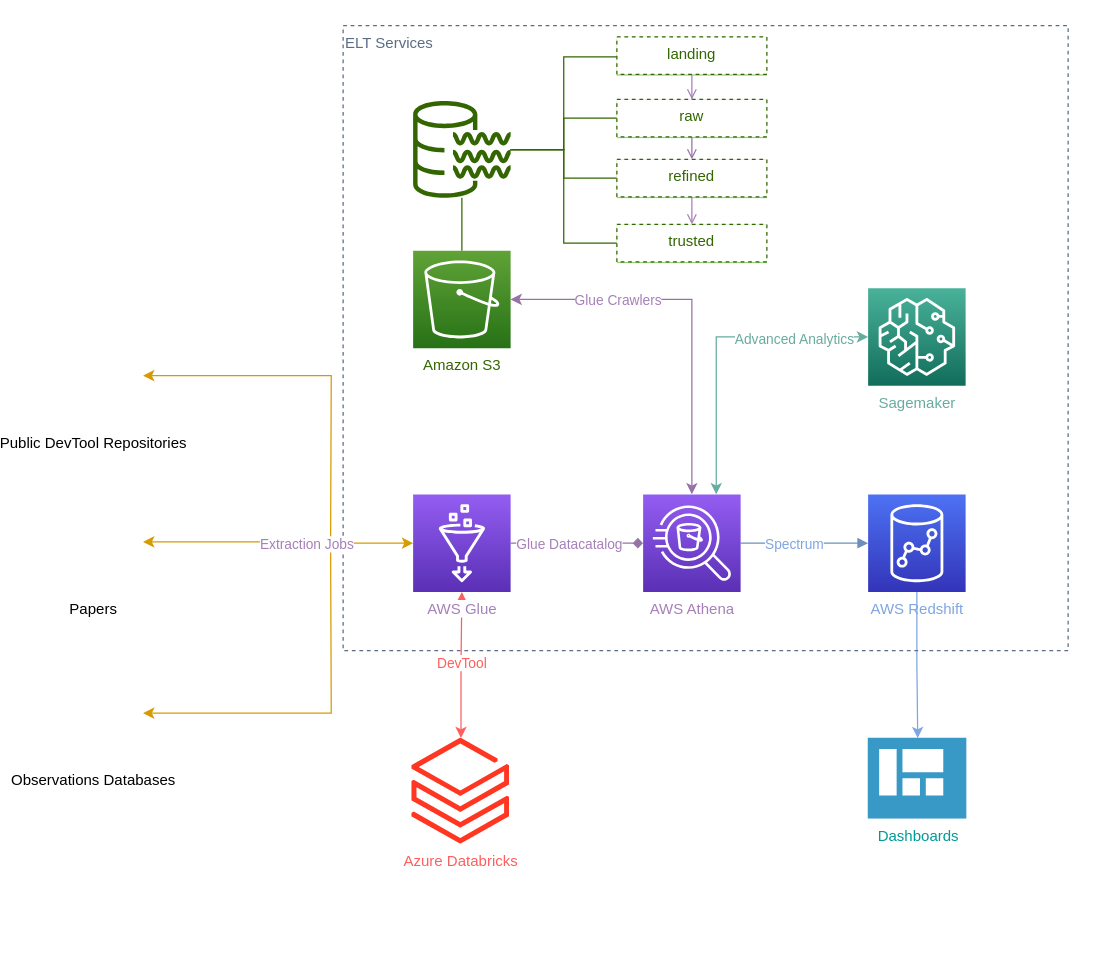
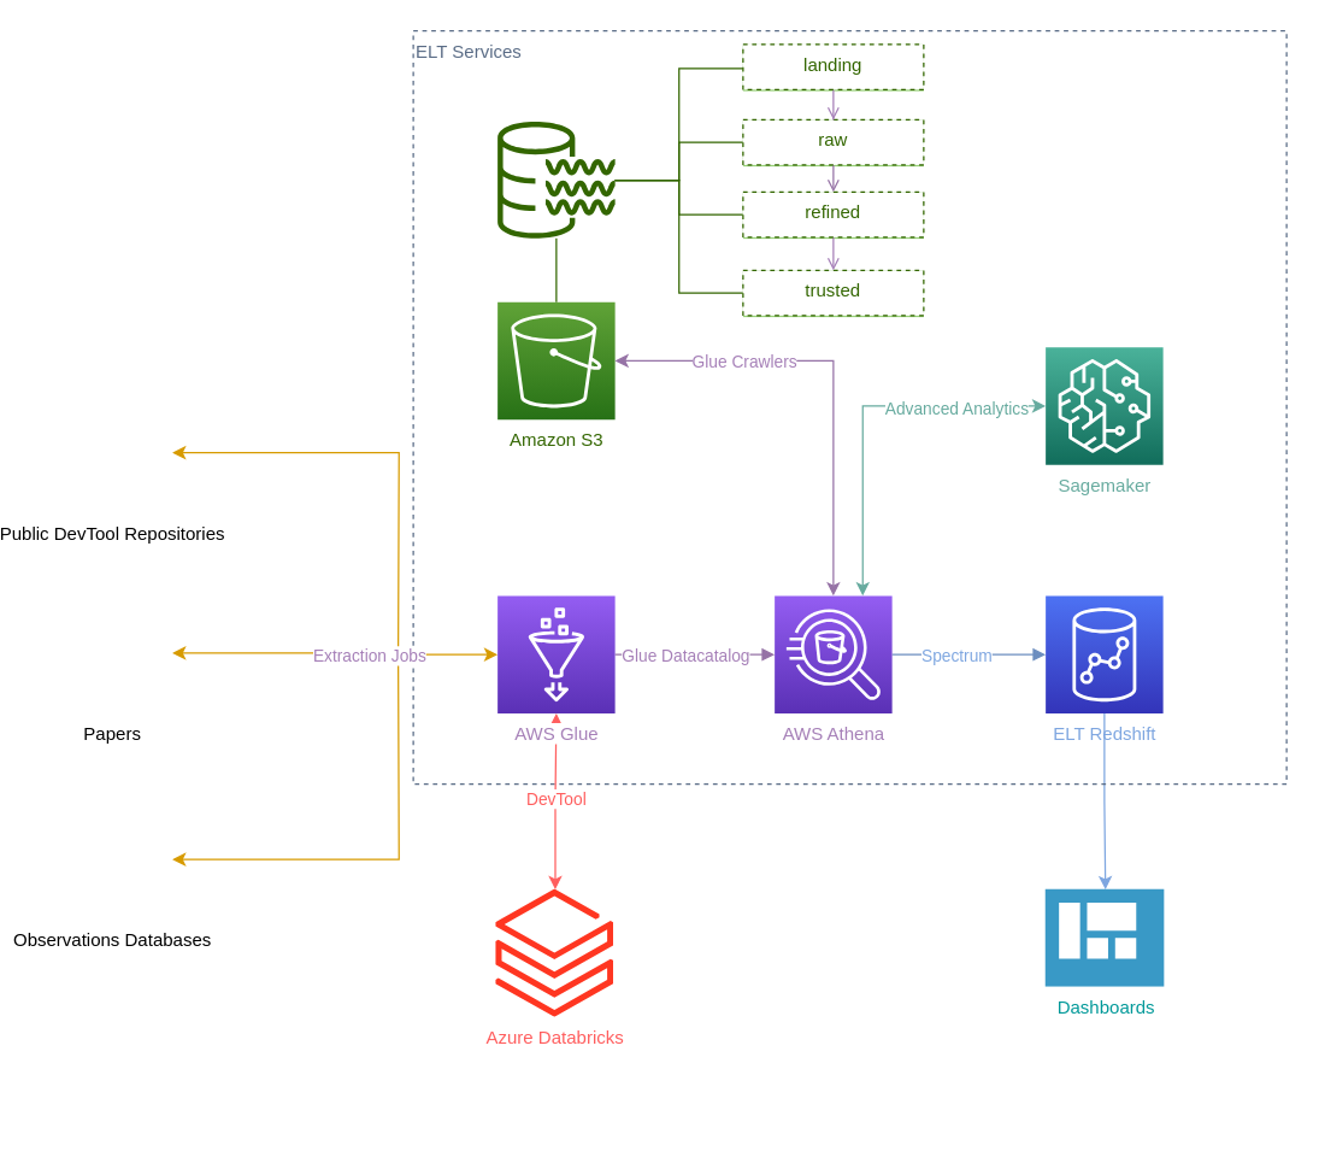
  <mxCell id="0" />
  <mxCell id="1" parent="0" />
  <mxCell id="2" style="edgeStyle=orthogonalEdgeStyle;rounded=0;orthogonalLoop=1;jettySize=auto;html=1;strokeColor=#7EA6E0;fontColor=#67AB9F;startArrow=none;startFill=0;endArrow=classic;endFill=1;" edge="1" parent="1" source="49" target="48"><mxGeometry relative="1" as="geometry" /></mxCell>
  <mxCell id="3" value="ELT Services&#10;" style="fillColor=none;strokeColor=#5A6C86;dashed=1;verticalAlign=top;fontStyle=0;fontColor=#5A6C86;align=left;" vertex="1" parent="1"><mxGeometry x="260" width="580" height="500" as="geometry" y="20" /></mxCell>
- <mxCell id="4" style="edgeStyle=orthogonalEdgeStyle;rounded=0;orthogonalLoop=1;jettySize=auto;html=1;entryX=0;entryY=0.5;entryDx=0;entryDy=0;entryPerimeter=0;strokeColor=#9673a6;startArrow=none;startFill=0;endArrow=diamond;endFill=1;fillColor=#e1d5e7;" edge="1" parent="1" source="47" target="9"><mxGeometry relative="1" as="geometry" /></mxCell>
+ <mxCell id="4" style="edgeStyle=orthogonalEdgeStyle;rounded=0;orthogonalLoop=1;jettySize=auto;html=1;entryX=0;entryY=0.5;entryDx=0;entryDy=0;entryPerimeter=0;strokeColor=#9673a6;startArrow=none;startFill=0;endArrow=block;endFill=1;fillColor=#e1d5e7;" edge="1" parent="1" source="47" target="9"><mxGeometry relative="1" as="geometry" /></mxCell>
  <mxCell id="5" value="Glue Datacatalog" style="edgeLabel;html=1;align=center;verticalAlign=middle;resizable=0;points=[];fontColor=#A680B8;" vertex="1" connectable="0" parent="4"><mxGeometry x="-0.171" y="-3" relative="1" as="geometry"><mxPoint x="2" y="-3" as="offset" /></mxGeometry></mxCell>
  <mxCell id="6" style="edgeStyle=orthogonalEdgeStyle;rounded=0;orthogonalLoop=1;jettySize=auto;html=1;exitX=0.5;exitY=1;exitDx=0;exitDy=0;strokeColor=#CCCCCC;startArrow=classic;startFill=1;" edge="1" parent="1"><mxGeometry relative="1" as="geometry"><mxPoint x="570" y="750" as="sourcePoint" /><mxPoint x="570" y="750" as="targetPoint" /></mxGeometry></mxCell>
  <mxCell id="7" style="edgeStyle=orthogonalEdgeStyle;rounded=0;orthogonalLoop=1;jettySize=auto;html=1;entryX=0;entryY=0.5;entryDx=0;entryDy=0;entryPerimeter=0;strokeColor=#6c8ebf;startArrow=none;startFill=0;endArrow=block;endFill=1;fillColor=#dae8fc;" edge="1" parent="1" source="9" target="49"><mxGeometry relative="1" as="geometry"><Array as="points"><mxPoint x="610" y="434" /><mxPoint x="610" y="434" /></Array></mxGeometry></mxCell>
  <mxCell id="8" value="&lt;font color=&quot;#7ea6e0&quot;&gt;Spectrum&lt;/font&gt;" style="edgeLabel;html=1;align=center;verticalAlign=middle;resizable=0;points=[];" vertex="1" connectable="0" parent="7"><mxGeometry x="0.26" y="1" relative="1" as="geometry"><mxPoint x="-22" y="1" as="offset" /></mxGeometry></mxCell>
  <mxCell id="9" value="AWS Athena" style="sketch=0;points=[[0,0,0],[0.25,0,0],[0.5,0,0],[0.75,0,0],[1,0,0],[0,1,0],[0.25,1,0],[0.5,1,0],[0.75,1,0],[1,1,0],[0,0.25,0],[0,0.5,0],[0,0.75,0],[1,0.25,0],[1,0.5,0],[1,0.75,0]];outlineConnect=0;fontColor=#A680B8;gradientColor=#945DF2;gradientDirection=north;fillColor=#5A30B5;strokeColor=#ffffff;dashed=0;verticalLabelPosition=bottom;verticalAlign=top;align=center;html=1;fontSize=12;fontStyle=0;aspect=fixed;shape=mxgraph.aws4.resourceIcon;resIcon=mxgraph.aws4.athena;" vertex="1" parent="1"><mxGeometry x="500" y="395" width="78" height="78" as="geometry" /></mxCell>
  <mxCell id="10" style="edgeStyle=orthogonalEdgeStyle;rounded=0;orthogonalLoop=1;jettySize=auto;html=1;strokeColor=#d79b00;startArrow=classic;startFill=1;endArrow=none;endFill=0;fillColor=#ffe6cc;" edge="1" parent="1" source="11"><mxGeometry relative="1" as="geometry"><mxPoint x="250" y="430" as="targetPoint" /></mxGeometry></mxCell>
  <mxCell id="11" value="Public DevTool Repositories" style="shape=image;html=1;verticalAlign=top;verticalLabelPosition=bottom;labelBackgroundColor=#ffffff;imageAspect=0;aspect=fixed;image=https://cdn0.iconfinder.com/data/icons/social-network-9/50/29-128.png" vertex="1" parent="1"><mxGeometry x="20" y="260" width="80" height="80" as="geometry" /></mxCell>
  <mxCell id="12" value="Papers" style="shape=image;html=1;verticalAlign=top;verticalLabelPosition=bottom;labelBackgroundColor=#ffffff;imageAspect=0;aspect=fixed;image=https://cdn2.iconfinder.com/data/icons/essential-web-1-1/50/files-pages-print-copy-papers-128.png" vertex="1" parent="1"><mxGeometry x="20" y="393" width="80" height="80" as="geometry" /></mxCell>
  <mxCell id="13" style="edgeStyle=orthogonalEdgeStyle;rounded=0;orthogonalLoop=1;jettySize=auto;html=1;strokeColor=#d79b00;startArrow=classic;startFill=1;endArrow=none;endFill=0;fillColor=#ffe6cc;" edge="1" parent="1" source="14"><mxGeometry relative="1" as="geometry"><mxPoint x="250" y="440" as="targetPoint" /></mxGeometry></mxCell>
  <mxCell id="14" value="Observations Databases&lt;br&gt;" style="shape=image;html=1;verticalAlign=top;verticalLabelPosition=bottom;labelBackgroundColor=#ffffff;imageAspect=0;aspect=fixed;image=https://cdn1.iconfinder.com/data/icons/ionicons-outline-vol-2/512/telescope-outline-128.png" vertex="1" parent="1"><mxGeometry x="20" y="530" width="80" height="80" as="geometry" /></mxCell>
  <mxCell id="15" style="edgeStyle=orthogonalEdgeStyle;rounded=0;orthogonalLoop=1;jettySize=auto;html=1;entryX=0.75;entryY=0;entryDx=0;entryDy=0;entryPerimeter=0;strokeColor=#67AB9F;fontColor=#A680B8;startArrow=classic;startFill=1;endArrow=classic;endFill=1;" edge="1" parent="1" source="17" target="9"><mxGeometry relative="1" as="geometry" /></mxCell>
  <mxCell id="16" value="Advanced Analytics" style="edgeLabel;html=1;align=center;verticalAlign=middle;resizable=0;points=[];fontColor=#67AB9F;" vertex="1" connectable="0" parent="15"><mxGeometry x="-0.359" y="1" relative="1" as="geometry"><mxPoint x="19" as="offset" /></mxGeometry></mxCell>
  <mxCell id="17" value="Sagemaker" style="sketch=0;points=[[0,0,0],[0.25,0,0],[0.5,0,0],[0.75,0,0],[1,0,0],[0,1,0],[0.25,1,0],[0.5,1,0],[0.75,1,0],[1,1,0],[0,0.25,0],[0,0.5,0],[0,0.75,0],[1,0.25,0],[1,0.5,0],[1,0.75,0]];outlineConnect=0;fontColor=#67AB9F;gradientColor=#4AB29A;gradientDirection=north;fillColor=#116D5B;strokeColor=#ffffff;dashed=0;verticalLabelPosition=bottom;verticalAlign=top;align=center;html=1;fontSize=12;fontStyle=0;aspect=fixed;shape=mxgraph.aws4.resourceIcon;resIcon=mxgraph.aws4.sagemaker;" vertex="1" parent="1"><mxGeometry x="680" y="230" width="78" height="78" as="geometry" /></mxCell>
  <mxCell id="18" style="edgeStyle=orthogonalEdgeStyle;rounded=0;orthogonalLoop=1;jettySize=auto;html=1;entryX=0.5;entryY=0;entryDx=0;entryDy=0;entryPerimeter=0;strokeColor=#9673a6;fontColor=#7EA6E0;startArrow=classic;startFill=1;endArrow=classic;endFill=1;fillColor=#e1d5e7;" edge="1" parent="1" source="21" target="9"><mxGeometry relative="1" as="geometry" /></mxCell>
  <mxCell id="19" value="Glue Crawlers" style="edgeLabel;html=1;align=center;verticalAlign=middle;resizable=0;points=[];fontColor=#A680B8;" vertex="1" connectable="0" parent="18"><mxGeometry x="0.301" relative="1" as="geometry"><mxPoint x="-60" y="-51" as="offset" /></mxGeometry></mxCell>
  <mxCell id="20" style="edgeStyle=orthogonalEdgeStyle;rounded=0;orthogonalLoop=1;jettySize=auto;html=1;strokeColor=#336600;fontColor=#67AB9F;startArrow=none;startFill=0;endArrow=none;endFill=0;" edge="1" parent="1" source="21" target="28"><mxGeometry relative="1" as="geometry" /></mxCell>
  <mxCell id="21" value="Amazon S3" style="outlineConnect=0;fontColor=#336600;gradientColor=#60A337;gradientDirection=north;fillColor=#277116;strokeColor=#ffffff;dashed=0;verticalLabelPosition=bottom;verticalAlign=top;align=center;html=1;fontSize=12;fontStyle=0;aspect=fixed;shape=mxgraph.aws4.resourceIcon;resIcon=mxgraph.aws4.s3;labelBackgroundColor=#ffffff;" parent="1" vertex="1"><mxGeometry x="316" y="200" width="78" height="78" as="geometry" /></mxCell>
  <mxCell id="22" style="edgeStyle=orthogonalEdgeStyle;rounded=0;orthogonalLoop=1;jettySize=auto;html=1;entryX=1;entryY=0.5;entryDx=0;entryDy=0;strokeColor=#d79b00;startArrow=classic;startFill=1;fillColor=#ffe6cc;" edge="1" parent="1" source="47" target="12"><mxGeometry relative="1" as="geometry" /></mxCell>
  <mxCell id="23" value="Extraction Jobs" style="edgeLabel;html=1;align=center;verticalAlign=middle;resizable=0;points=[];fontColor=#A680B8;" vertex="1" connectable="0" parent="22"><mxGeometry x="-0.191" y="1" relative="1" as="geometry"><mxPoint x="2" y="-1" as="offset" /></mxGeometry></mxCell>
  <mxCell id="24" value="" style="edgeStyle=orthogonalEdgeStyle;rounded=0;orthogonalLoop=1;jettySize=auto;html=1;strokeColor=#336600;fontColor=#67AB9F;startArrow=none;startFill=0;endArrow=none;endFill=0;entryX=0;entryY=0.5;entryDx=0;entryDy=0;" edge="1" parent="1" source="28" target="29"><mxGeometry relative="1" as="geometry" /></mxCell>
  <mxCell id="25" style="edgeStyle=orthogonalEdgeStyle;rounded=0;orthogonalLoop=1;jettySize=auto;html=1;strokeColor=#336600;fontColor=#67AB9F;startArrow=none;startFill=0;endArrow=none;endFill=0;" edge="1" parent="1" source="28" target="41"><mxGeometry relative="1" as="geometry" /></mxCell>
  <mxCell id="26" style="edgeStyle=orthogonalEdgeStyle;rounded=0;orthogonalLoop=1;jettySize=auto;html=1;entryX=0;entryY=0.5;entryDx=0;entryDy=0;strokeColor=#336600;fontColor=#67AB9F;startArrow=none;startFill=0;endArrow=none;endFill=0;" edge="1" parent="1" source="28" target="39"><mxGeometry relative="1" as="geometry" /></mxCell>
  <mxCell id="27" style="edgeStyle=orthogonalEdgeStyle;rounded=0;orthogonalLoop=1;jettySize=auto;html=1;entryX=0;entryY=0.5;entryDx=0;entryDy=0;strokeColor=#336600;fontColor=#67AB9F;startArrow=none;startFill=0;endArrow=none;endFill=0;" edge="1" parent="1" source="28" target="37"><mxGeometry relative="1" as="geometry" /></mxCell>
  <mxCell id="28" value="" style="sketch=0;outlineConnect=0;fontColor=#232F3E;gradientColor=none;fillColor=#336600;strokeColor=none;dashed=0;verticalLabelPosition=bottom;verticalAlign=top;align=center;html=1;fontSize=12;fontStyle=0;aspect=fixed;pointerEvents=1;shape=mxgraph.aws4.data_lake_resource_icon;" vertex="1" parent="1"><mxGeometry x="316" y="80" width="78" height="78" as="geometry" /></mxCell>
  <mxCell id="29" value="landing" style="whiteSpace=wrap;html=1;verticalAlign=top;fillColor=#97D077;strokeColor=none;fontColor=#232F3E;sketch=0;gradientColor=none;dashed=0;fontStyle=0;" vertex="1" parent="1"><mxGeometry x="479" y="30" width="120" height="30" as="geometry" /></mxCell>
  <mxCell id="30" value="raw" style="whiteSpace=wrap;html=1;verticalAlign=top;fillColor=#97D077;strokeColor=none;fontColor=#232F3E;sketch=0;gradientColor=none;dashed=0;fontStyle=0;" vertex="1" parent="1"><mxGeometry x="479" y="80" width="120" height="30" as="geometry" /></mxCell>
  <mxCell id="31" value="refined" style="whiteSpace=wrap;html=1;verticalAlign=top;fillColor=#97D077;strokeColor=none;fontColor=#232F3E;sketch=0;gradientColor=none;dashed=0;fontStyle=0;" vertex="1" parent="1"><mxGeometry x="479" y="128" width="120" height="30" as="geometry" /></mxCell>
  <mxCell id="32" value="trusted" style="whiteSpace=wrap;html=1;verticalAlign=top;fillColor=#97D077;strokeColor=none;fontColor=#232F3E;sketch=0;gradientColor=none;dashed=0;fontStyle=0;" vertex="1" parent="1"><mxGeometry x="479" y="180" width="120" height="30" as="geometry" /></mxCell>
  <mxCell id="33" value="trusted" style="whiteSpace=wrap;html=1;verticalAlign=top;fillColor=#97D077;strokeColor=none;fontColor=#232F3E;sketch=0;gradientColor=none;dashed=0;fontStyle=0;" vertex="1" parent="1"><mxGeometry x="479" y="179" width="120" height="30" as="geometry" /></mxCell>
  <mxCell id="34" value="refined" style="whiteSpace=wrap;html=1;verticalAlign=top;fillColor=#97D077;strokeColor=none;fontColor=#232F3E;sketch=0;gradientColor=none;dashed=0;fontStyle=0;" vertex="1" parent="1"><mxGeometry x="479" y="127" width="120" height="30" as="geometry" /></mxCell>
  <mxCell id="35" value="raw" style="whiteSpace=wrap;html=1;verticalAlign=top;fillColor=#97D077;strokeColor=none;fontColor=#232F3E;sketch=0;gradientColor=none;dashed=0;fontStyle=0;" vertex="1" parent="1"><mxGeometry x="479" y="79" width="120" height="30" as="geometry" /></mxCell>
  <mxCell id="36" value="landing" style="whiteSpace=wrap;html=1;verticalAlign=top;fillColor=#97D077;strokeColor=none;fontColor=#232F3E;sketch=0;gradientColor=none;dashed=0;fontStyle=0;" vertex="1" parent="1"><mxGeometry x="479" y="29" width="120" height="30" as="geometry" /></mxCell>
  <mxCell id="37" value="trusted" style="whiteSpace=wrap;html=1;verticalAlign=top;fillColor=default;strokeColor=#336600;fontColor=#336600;sketch=0;gradientColor=none;dashed=1;fontStyle=0;" vertex="1" parent="1"><mxGeometry x="479" y="179" width="120" height="30" as="geometry" /></mxCell>
  <mxCell id="38" style="edgeStyle=orthogonalEdgeStyle;rounded=0;orthogonalLoop=1;jettySize=auto;html=1;exitX=0.5;exitY=1;exitDx=0;exitDy=0;strokeColor=#A680B8;fontColor=#FF5E5E;startArrow=none;startFill=0;endArrow=open;endFill=0;" edge="1" parent="1" source="39" target="37"><mxGeometry relative="1" as="geometry" /></mxCell>
  <mxCell id="39" value="refined" style="whiteSpace=wrap;html=1;verticalAlign=top;fillColor=default;strokeColor=#336600;fontColor=#336600;sketch=0;gradientColor=none;dashed=1;fontStyle=0;" vertex="1" parent="1"><mxGeometry x="479" y="127" width="120" height="30" as="geometry" /></mxCell>
  <mxCell id="40" style="edgeStyle=orthogonalEdgeStyle;rounded=0;orthogonalLoop=1;jettySize=auto;html=1;exitX=0.5;exitY=1;exitDx=0;exitDy=0;entryX=0.5;entryY=0;entryDx=0;entryDy=0;strokeColor=#9673a6;fontColor=#FF5E5E;startArrow=none;startFill=0;endArrow=open;endFill=0;fillColor=#e1d5e7;" edge="1" parent="1" source="41" target="39"><mxGeometry relative="1" as="geometry" /></mxCell>
  <mxCell id="41" value="raw" style="whiteSpace=wrap;html=1;verticalAlign=top;fillColor=default;strokeColor=#336600;fontColor=#336600;sketch=0;gradientColor=none;dashed=1;fontStyle=0;" vertex="1" parent="1"><mxGeometry x="479" y="79" width="120" height="30" as="geometry" /></mxCell>
  <mxCell id="42" style="edgeStyle=orthogonalEdgeStyle;rounded=0;orthogonalLoop=1;jettySize=auto;html=1;exitX=0.5;exitY=1;exitDx=0;exitDy=0;strokeColor=#A680B8;fontColor=#FF5E5E;startArrow=none;startFill=0;endArrow=open;endFill=0;" edge="1" parent="1" source="43" target="41"><mxGeometry relative="1" as="geometry" /></mxCell>
  <mxCell id="43" value="landing" style="whiteSpace=wrap;html=1;verticalAlign=top;fillColor=default;strokeColor=#336600;fontColor=#336600;sketch=0;gradientColor=none;dashed=1;fontStyle=0;" vertex="1" parent="1"><mxGeometry x="479" y="29" width="120" height="30" as="geometry" /></mxCell>
  <mxCell id="44" style="edgeStyle=orthogonalEdgeStyle;rounded=0;orthogonalLoop=1;jettySize=auto;html=1;strokeColor=#FF5E5E;fontColor=#FF5E5E;startArrow=classic;startFill=1;endArrow=classic;endFill=1;" edge="1" parent="1" source="46" target="47"><mxGeometry relative="1" as="geometry" /></mxCell>
  <mxCell id="45" value="DevTool&lt;br&gt;" style="edgeLabel;html=1;align=center;verticalAlign=middle;resizable=0;points=[];fontColor=#FF5E5E;" vertex="1" connectable="0" parent="44"><mxGeometry x="0.188" y="1" relative="1" as="geometry"><mxPoint y="9" as="offset" /></mxGeometry></mxCell>
  <mxCell id="46" value="Azure Databricks&lt;br&gt;" style="aspect=fixed;html=1;points=[];align=center;image;fontSize=12;image=img/lib/azure2/analytics/Azure_Databricks.svg;fontColor=#FF5E5E;fillColor=#336600;" vertex="1" parent="1"><mxGeometry x="315" y="590" width="78.49" height="85" as="geometry" /></mxCell>
  <mxCell id="47" value="AWS Glue" style="outlineConnect=0;fontColor=#A680B8;gradientColor=#945DF2;gradientDirection=north;fillColor=#5A30B5;strokeColor=#ffffff;dashed=0;verticalLabelPosition=bottom;verticalAlign=top;align=center;html=1;fontSize=12;fontStyle=0;aspect=fixed;shape=mxgraph.aws4.resourceIcon;resIcon=mxgraph.aws4.glue;labelBackgroundColor=#ffffff;" parent="1" vertex="1"><mxGeometry x="316" y="395" width="78" height="78" as="geometry" /></mxCell>
  <mxCell id="48" value="&lt;font color=&quot;#009999&quot;&gt;Dashboards&lt;/font&gt;" style="sketch=0;aspect=fixed;html=1;points=[];align=center;image;fontSize=12;image=img/lib/mscae/Shared_Dashboard.svg;dashed=1;strokeColor=#336600;fontColor=#00CCCC;fillColor=default;" vertex="1" parent="1"><mxGeometry x="680" y="590" width="79.27" height="65" as="geometry" /></mxCell>
- <mxCell id="49" value="AWS Redshift" style="sketch=0;points=[[0,0,0],[0.25,0,0],[0.5,0,0],[0.75,0,0],[1,0,0],[0,1,0],[0.25,1,0],[0.5,1,0],[0.75,1,0],[1,1,0],[0,0.25,0],[0,0.5,0],[0,0.75,0],[1,0.25,0],[1,0.5,0],[1,0.75,0]];outlineConnect=0;fontColor=#7EA6E0;gradientColor=#4D72F3;gradientDirection=north;fillColor=#3334B9;strokeColor=#ffffff;dashed=0;verticalLabelPosition=bottom;verticalAlign=top;align=center;html=1;fontSize=12;fontStyle=0;aspect=fixed;shape=mxgraph.aws4.resourceIcon;resIcon=mxgraph.aws4.redshift;" vertex="1" parent="1"><mxGeometry x="680" y="395" width="78" height="78" as="geometry" /></mxCell>
+ <mxCell id="49" value="ELT Redshift" style="sketch=0;points=[[0,0,0],[0.25,0,0],[0.5,0,0],[0.75,0,0],[1,0,0],[0,1,0],[0.25,1,0],[0.5,1,0],[0.75,1,0],[1,1,0],[0,0.25,0],[0,0.5,0],[0,0.75,0],[1,0.25,0],[1,0.5,0],[1,0.75,0]];outlineConnect=0;fontColor=#7EA6E0;gradientColor=#4D72F3;gradientDirection=north;fillColor=#3334B9;strokeColor=#ffffff;dashed=0;verticalLabelPosition=bottom;verticalAlign=top;align=center;html=1;fontSize=12;fontStyle=0;aspect=fixed;shape=mxgraph.aws4.resourceIcon;resIcon=mxgraph.aws4.redshift;" vertex="1" parent="1"><mxGeometry x="680" y="395" width="78" height="78" as="geometry" /></mxCell>
